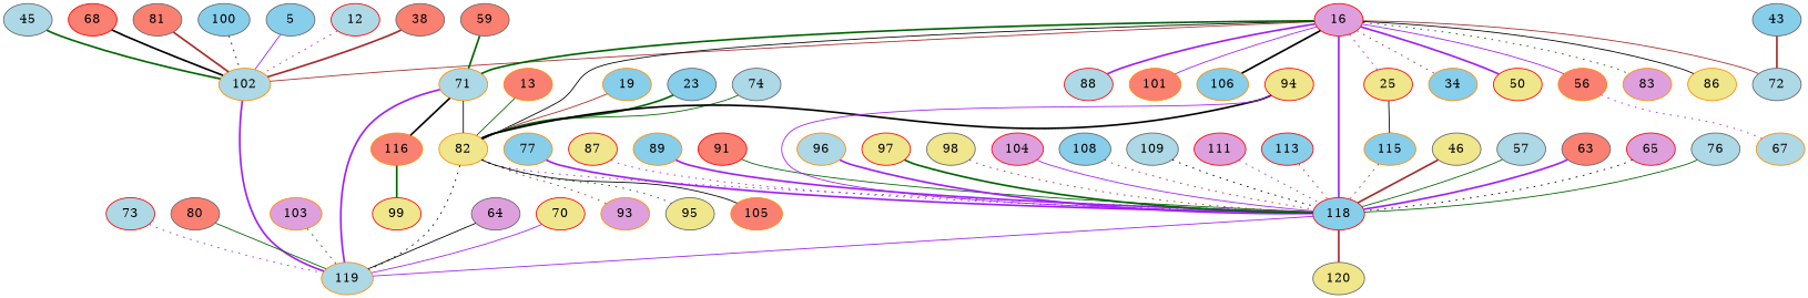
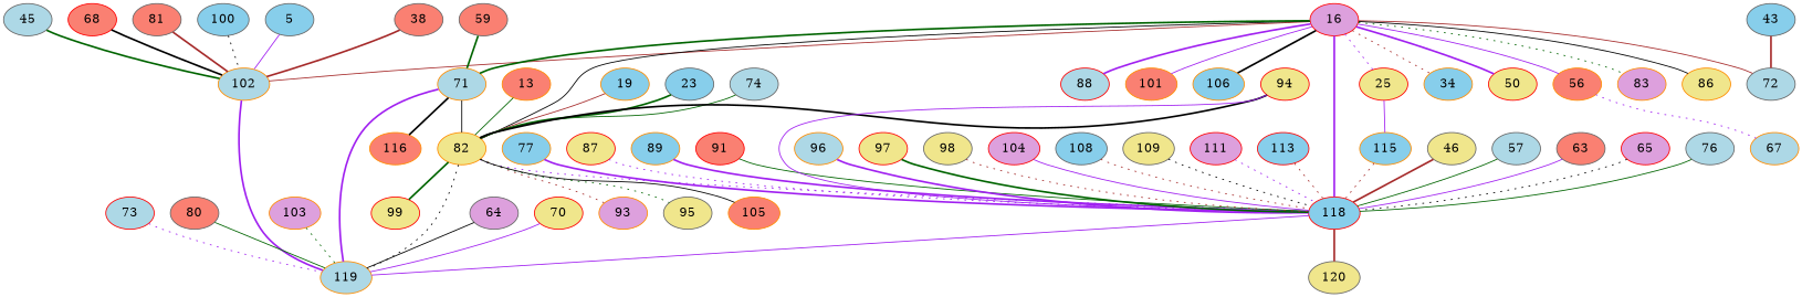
  graph {
    node [color=darkorange fillcolor=khaki style=filled]
    edge [color=purple style=bold]
    102 [fillcolor=lightblue super="+26+20"]
    119 [fillcolor=lightblue super="+11+17+41+52+60+84+61"]
    5 [color=gray40 fillcolor=skyblue]
-   12 [color=red fillcolor=lightblue]
    82 [super="+55+66"]
    118 [color=red fillcolor=skyblue super="+32+49+117+53+75+112+110"]
    93 [fillcolor=plum]
    95 [color=gray40 super="+58"]
    99 [color=red]
    105 [fillcolor=salmon]
    13 [fillcolor=salmon]
    16 [color=red fillcolor=plum super="+1"]
    25 [color=red]
    34 [fillcolor=skyblue]
    50 [color=red]
    56 [fillcolor=salmon]
    71 [fillcolor=lightblue super="+37+18"]
    72 [color=gray40 fillcolor=lightblue super="+69+14+22"]
    83 [fillcolor=plum]
    86
    88 [color=red fillcolor=lightblue]
    101 [fillcolor=salmon]
    106 [fillcolor=skyblue]
    115 [fillcolor=skyblue super="+107"]
    67 [fillcolor=lightblue]
    116 [fillcolor=salmon]
    120 [color=gray40]
    19 [fillcolor=skyblue]
    23 [color=gray40 fillcolor=skyblue]
    38 [color=gray40 fillcolor=salmon]
    43 [color=gray40 fillcolor=skyblue]
    45 [color=gray40 fillcolor=lightblue]
    46 [color=gray40]
    57 [color=gray40 fillcolor=lightblue]
    59 [color=gray40 fillcolor=salmon]
    63 [color=gray40 fillcolor=salmon]
    64 [color=gray40 fillcolor=plum]
    65 [color=red fillcolor=plum]
    68 [color=red fillcolor=salmon]
    70 [color=red]
    73 [color=red fillcolor=lightblue super="+39"]
    74 [color=gray40 fillcolor=lightblue]
    76 [color=gray40 fillcolor=lightblue]
    77 [fillcolor=skyblue]
    80 [color=gray40 fillcolor=salmon]
    81 [color=gray40 fillcolor=salmon]
    87 [color=red]
    89 [fillcolor=skyblue]
    91 [color=red fillcolor=salmon super="+78"]
    94 [color=red]
    96 [fillcolor=lightblue]
    97 [color=red super="+62+85"]
    98 [color=gray40]
    100 [color=gray40 fillcolor=skyblue]
    103 [fillcolor=plum]
    104 [color=red fillcolor=plum]
    108 [color=gray40 fillcolor=skyblue]
-   109 [color=gray40 fillcolor=lightblue super="+51"]
+   109 [color=gray40 super="+51"]
    111 [color=red fillcolor=plum]
    113 [color=red fillcolor=skyblue]
    102 -- 119 [weight=3]
    5 -- 102 [style=solid]
-   12 -- 102 [style=dotted]
    82 -- 119 [color=black style=dotted weight=2]
    82 -- 118 [style=dotted weight=5]
    82 -- 93 [color=brown style=dotted]
    82 -- 95 [color=darkgreen style=dotted]
-   116 -- 99 [color=darkgreen]
+   82 -- 99 [color=darkgreen]
    82 -- 105 [color=black style=solid]
    118 -- 119 [style=solid weight=2]
    118 -- 120 [color=brown]
    13 -- 82 [color=darkgreen style=solid]
    16 -- 102 [color=brown style=solid weight=3]
    16 -- 82 [color=black style=solid]
    16 -- 118 [weight=14]
    16 -- 25 [style=dotted]
    16 -- 34 [color=brown style=dotted]
    16 -- 50
    16 -- 56 [style=solid weight=2]
    16 -- 71 [color=darkgreen weight=2]
    16 -- 72 [color=brown style=solid weight=2]
    16 -- 83 [color=darkgreen style=dotted]
    16 -- 86 [color=black style=solid]
    16 -- 88
    16 -- 101 [style=solid]
    16 -- 106 [color=black]
-   25 -- 115 [color=black style=solid]
+   25 -- 115 [style=solid]
    56 -- 67 [style=dotted]
    71 -- 119
    71 -- 82 [color=black style=solid weight=4]
    71 -- 116 [color=black]
    115 -- 118 [color=brown style=dotted weight=3]
    19 -- 82 [color=brown style=solid]
    23 -- 82 [color=darkgreen]
    38 -- 102 [color=brown]
    43 -- 72 [color=brown]
    45 -- 102 [color=darkgreen]
    46 -- 118 [color=brown]
    57 -- 118 [color=darkgreen style=solid weight=2]
    59 -- 71 [color=darkgreen]
-   63 -- 118 [weight=2]
+   63 -- 118 [style=solid weight=2]
    64 -- 119 [color=black style=solid]
    65 -- 118 [color=black style=dotted]
    68 -- 102 [color=black]
    70 -- 119 [style=solid]
    73 -- 119 [style=dotted]
    74 -- 82 [color=darkgreen style=solid]
    76 -- 118 [color=darkgreen style=solid]
    77 -- 118
    80 -- 119 [color=darkgreen style=solid]
    81 -- 102 [color=brown]
    87 -- 118 [style=dotted]
    89 -- 118
    91 -- 118 [color=darkgreen style=solid]
    94 -- 82 [color=black]
    94 -- 118 [style=solid]
    96 -- 118
    97 -- 118 [color=darkgreen]
    98 -- 118 [color=brown style=dotted]
    100 -- 102 [color=black style=dotted]
    103 -- 119 [color=darkgreen style=dotted]
    104 -- 118 [style=solid]
    108 -- 118 [color=brown style=dotted]
    109 -- 118 [color=black style=dotted]
    111 -- 118 [style=dotted]
    113 -- 118 [color=brown style=dotted]
  }
